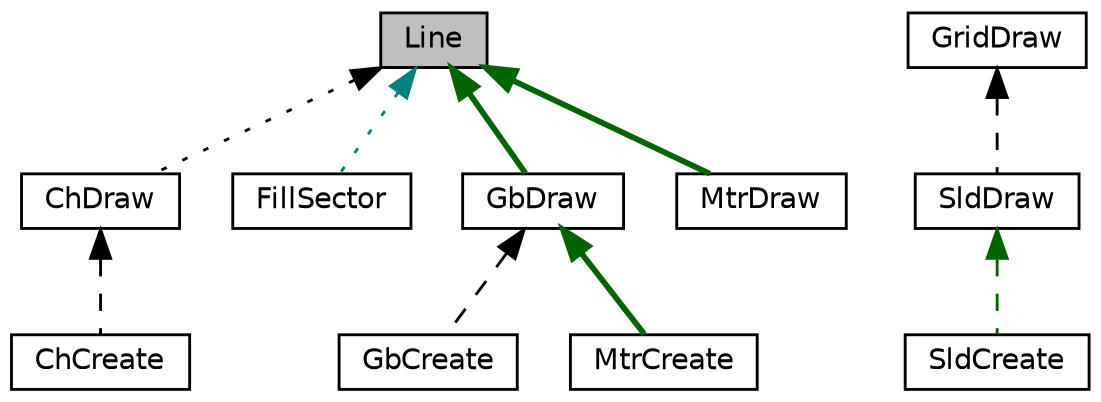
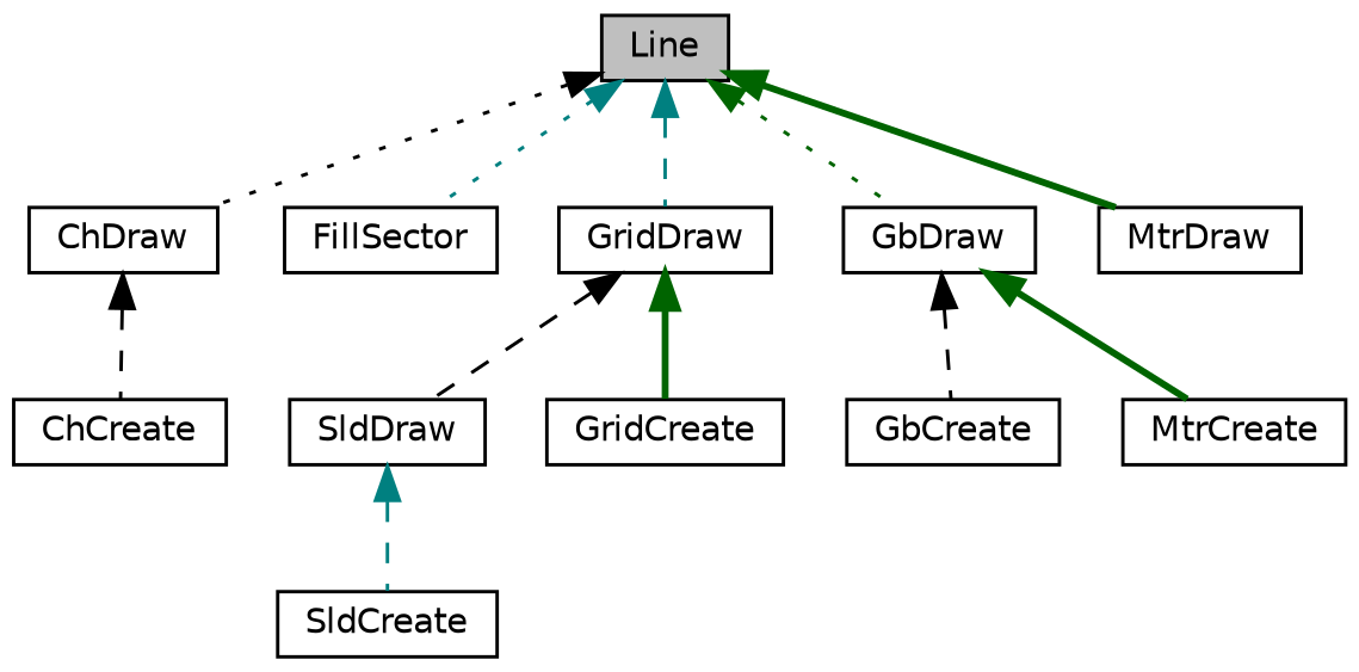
  digraph {
    rankdir=TB
    node [color=black fillcolor=white fontname=Helvetica fontsize=10 shape=record style=filled]
    edge [color=darkgreen dir=back fontname=Helvetica fontsize=10 labelfontname=Helvetica labelfontsize=10 style=dashed]
    n1 [fillcolor=grey75 fontcolor=black height=0.2 label=Line width=0.4]
    n2 [height=0.2 label=ChDraw width=0.4]
    n3 [height=0.2 label=FillSector width=0.4]
    n4 [height=0.2 label=GridDraw width=0.4]
    n5 [height=0.2 label=GbDraw width=0.4]
    n6 [height=0.2 label=MtrDraw width=0.4]
    n7 [height=0.2 label=ChCreate width=0.4]
    n8 [height=0.2 label=SldDraw width=0.4]
+   n9 [height=0.2 label=GridCreate width=0.4]
    n10 [height=0.2 label=GbCreate width=0.4]
    n11 [height=0.2 label=MtrCreate width=0.4]
    n12 [height=0.2 label=SldCreate width=0.4]
    n1 -> n2 [color=black style=dotted]
    n1 -> n3 [color=teal style=dotted]
-   n1 -> n5 [style=bold]
+   n1 -> n4 [color=teal]
+   n1 -> n5 [style=dotted]
    n1 -> n6 [style=bold]
    n2 -> n7 [color=black]
    n4 -> n8 [color=black]
+   n4 -> n9 [style=bold]
    n5 -> n10 [color=black]
    n5 -> n11 [style=bold]
-   n8 -> n12
+   n8 -> n12 [color=teal]
  }
